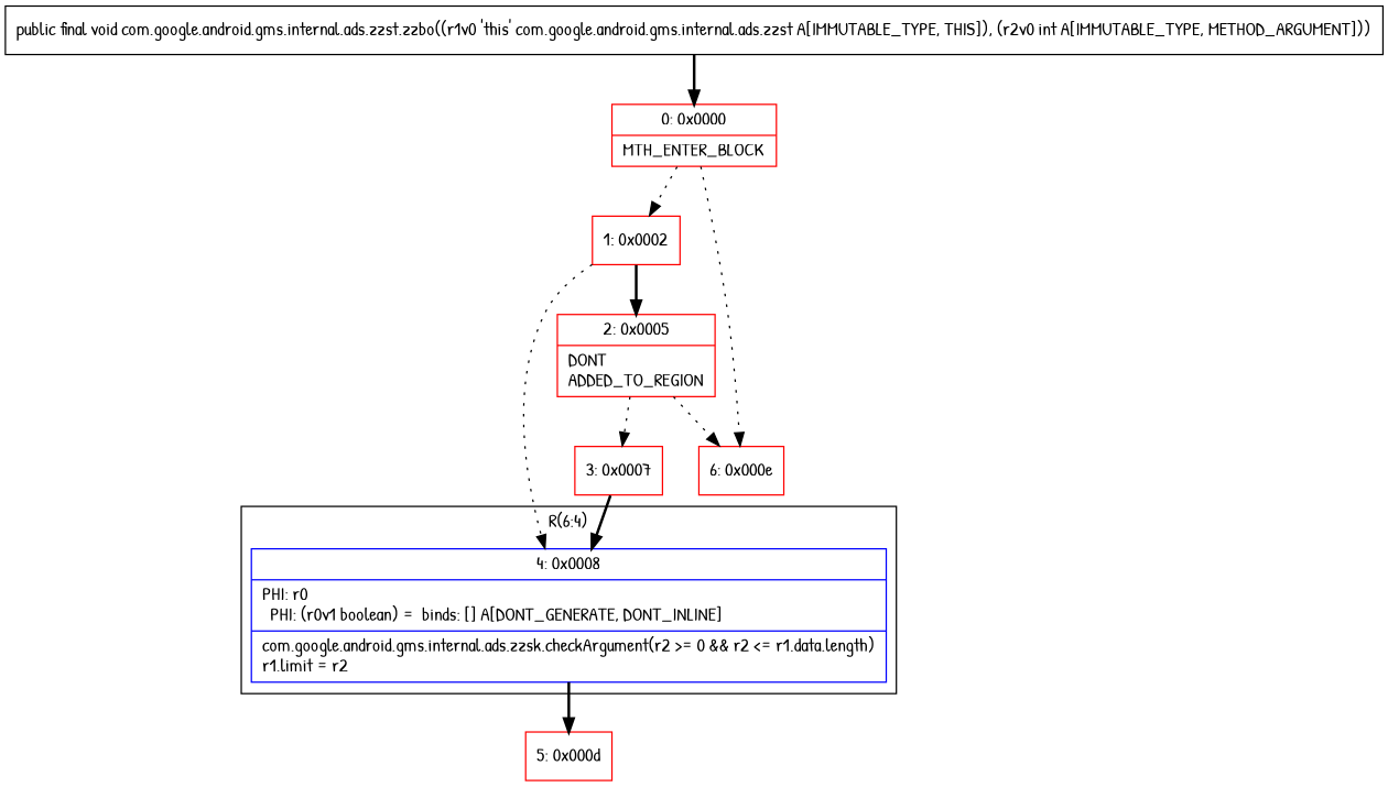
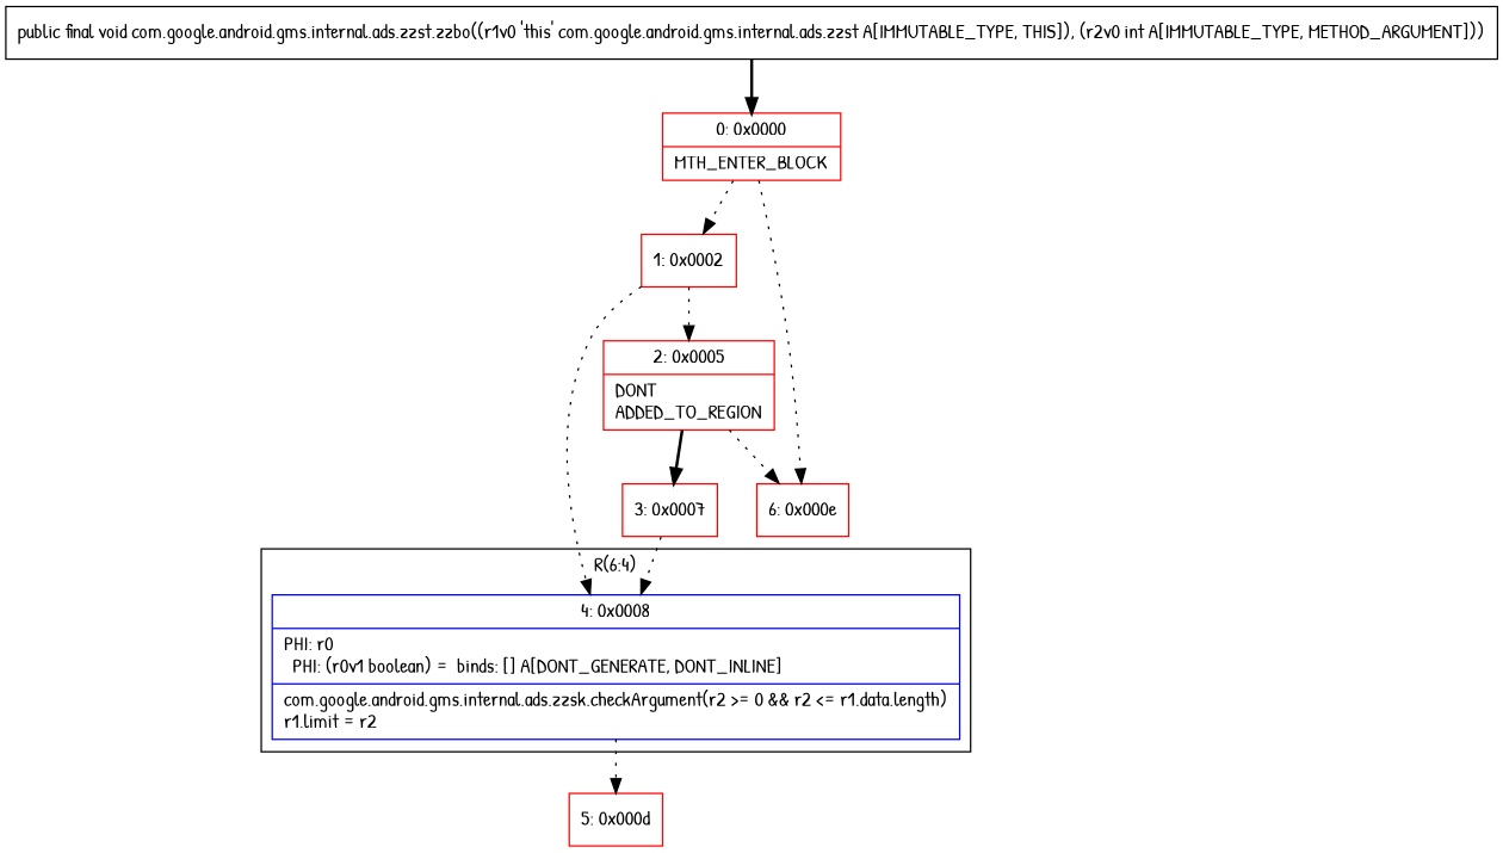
  digraph {
    fontname="Patrick Hand"
    node [color=red fontname="Patrick Hand" shape=record]
    edge [fontname="Patrick Hand" style=dotted]
    n1 [color=blue label="{4\:\ 0x0008|PHI: r0 \l  PHI: (r0v1 boolean) =  binds: [] A[DONT_GENERATE, DONT_INLINE]\l|com.google.android.gms.internal.ads.zzsk.checkArgument(r2 \>= 0 && r2 \<= r1.data.length)\lr1.limit = r2\l}"]
    n2 [label="{5\:\ 0x000d}"]
    n3 [label="{0\:\ 0x0000|MTH_ENTER_BLOCK\l}"]
    n4 [label="{1\:\ 0x0002}"]
    n5 [label="{6\:\ 0x000e}"]
    n6 [label="{2\:\ 0x0005|DONT\lADDED_TO_REGION\l}"]
    n7 [label="{3\:\ 0x0007}"]
    n8 [label="{public final void com.google.android.gms.internal.ads.zzst.zzbo((r1v0 'this' com.google.android.gms.internal.ads.zzst A[IMMUTABLE_TYPE, THIS]), (r2v0 int A[IMMUTABLE_TYPE, METHOD_ARGUMENT])) }" color=""]
    subgraph cluster_1 {
      label="R(6:4)"
      n1
    }
-   n1 -> n2 [style=bold]
+   n1 -> n2
    n3 -> n4
    n3 -> n5
    n4 -> n1
-   n4 -> n6 [style=bold]
+   n4 -> n6
    n6 -> n5
-   n6 -> n7
-   n7 -> n1 [style=bold]
+   n6 -> n7 [style=bold]
+   n7 -> n1
    n8 -> n3 [style=bold]
  }
